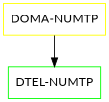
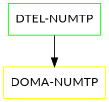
  digraph {
    fontname=Lato
    node [shape=box fontname=Lato]
    "DTEL-NUMTP" [color=green]
    "DOMA-NUMTP" [color=yellow]
-   "DOMA-NUMTP" -> "DTEL-NUMTP" [fontname=Lato]
+   "DTEL-NUMTP" -> "DOMA-NUMTP" [fontname=Lato]
  }
